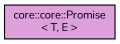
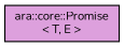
  digraph {
    rankdir=LR
    fontname=Nunito
-   n1 [color=black fillcolor=plum fontname=Nunito fontsize=10 height=0.2 label="core::core::Promise\l\< T, E \>" shape=record style=filled width=0.4]
+   n1 [color=black fillcolor=plum fontname=Nunito fontsize=10 height=0.2 label="ara::core::Promise\l\< T, E \>" shape=record style=filled width=0.4]
  }
